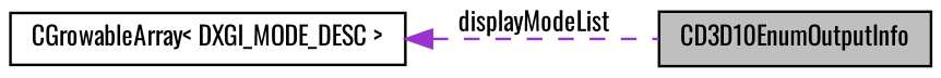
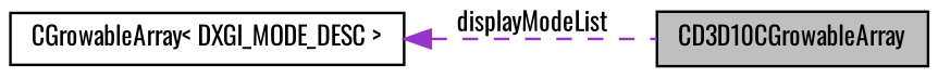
  digraph {
    rankdir=LR
    fontname=Oswald
    node [color=black fontname=Oswald fontsize=10 shape=record style=filled]
-   n1 [fillcolor=grey75 fontcolor=black height=0.2 label=CD3D10EnumOutputInfo width=0.4]
+   n1 [fillcolor=grey75 fontcolor=black height=0.2 label=CD3D10CGrowableArray width=0.4]
    n2 [fillcolor=white height=0.2 label="CGrowableArray\< DXGI_MODE_DESC \>" width=0.4]
    n2 -> n1 [color=darkorchid3 dir=back fontname=Oswald fontsize=10 label=" displayModeList" labelfontname=Helvetica labelfontsize=10 style=dashed]
  }
